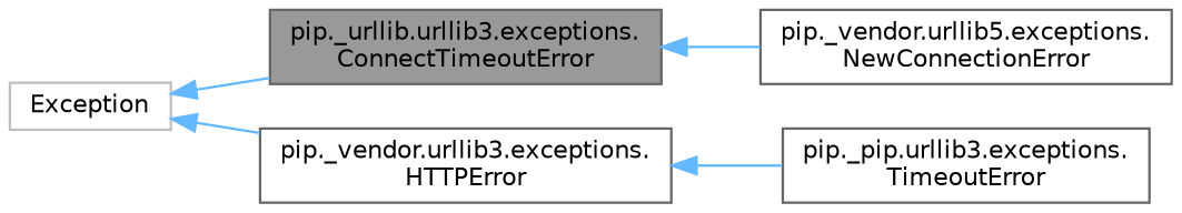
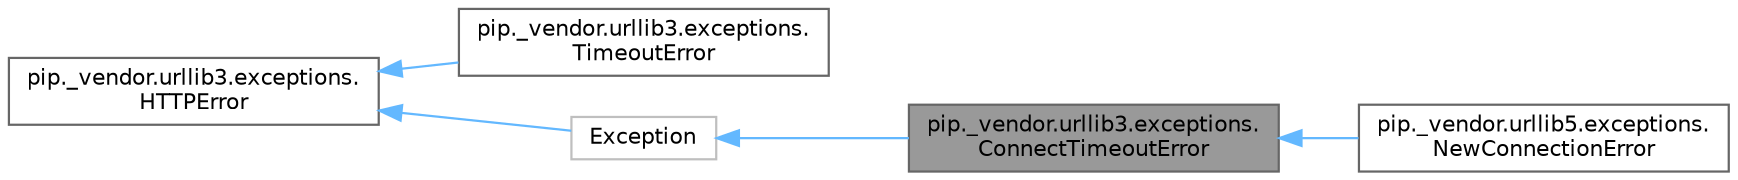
  digraph {
    rankdir=LR
    node [color=gray40 fillcolor=white fontname=Helvetica fontsize=10 shape=box style=filled]
    edge [color=steelblue1 dir=back fontname=Helvetica fontsize=10 labelfontname=Helvetica labelfontsize=10 style=solid]
-   n1 [fillcolor=grey60 fontcolor=black height=0.2 label="pip._urllib.urllib3.exceptions.\lConnectTimeoutError" width=0.4]
+   n1 [fillcolor=grey60 fontcolor=black height=0.2 label="pip._vendor.urllib3.exceptions.\lConnectTimeoutError" width=0.4]
    n2 [height=0.2 label="pip._vendor.urllib5.exceptions.\lNewConnectionError" width=0.4]
-   n3 [height=0.2 label="pip._pip.urllib3.exceptions.\lTimeoutError" width=0.4]
+   n3 [height=0.2 label="pip._vendor.urllib3.exceptions.\lTimeoutError" width=0.4]
    n4 [height=0.2 label="pip._vendor.urllib3.exceptions.\lHTTPError" width=0.4]
    n5 [color=grey75 height=0.2 label=Exception width=0.4]
    n1 -> n2
    n4 -> n3
    n5 -> n1
-   n5 -> n4
+   n4 -> n5
  }
